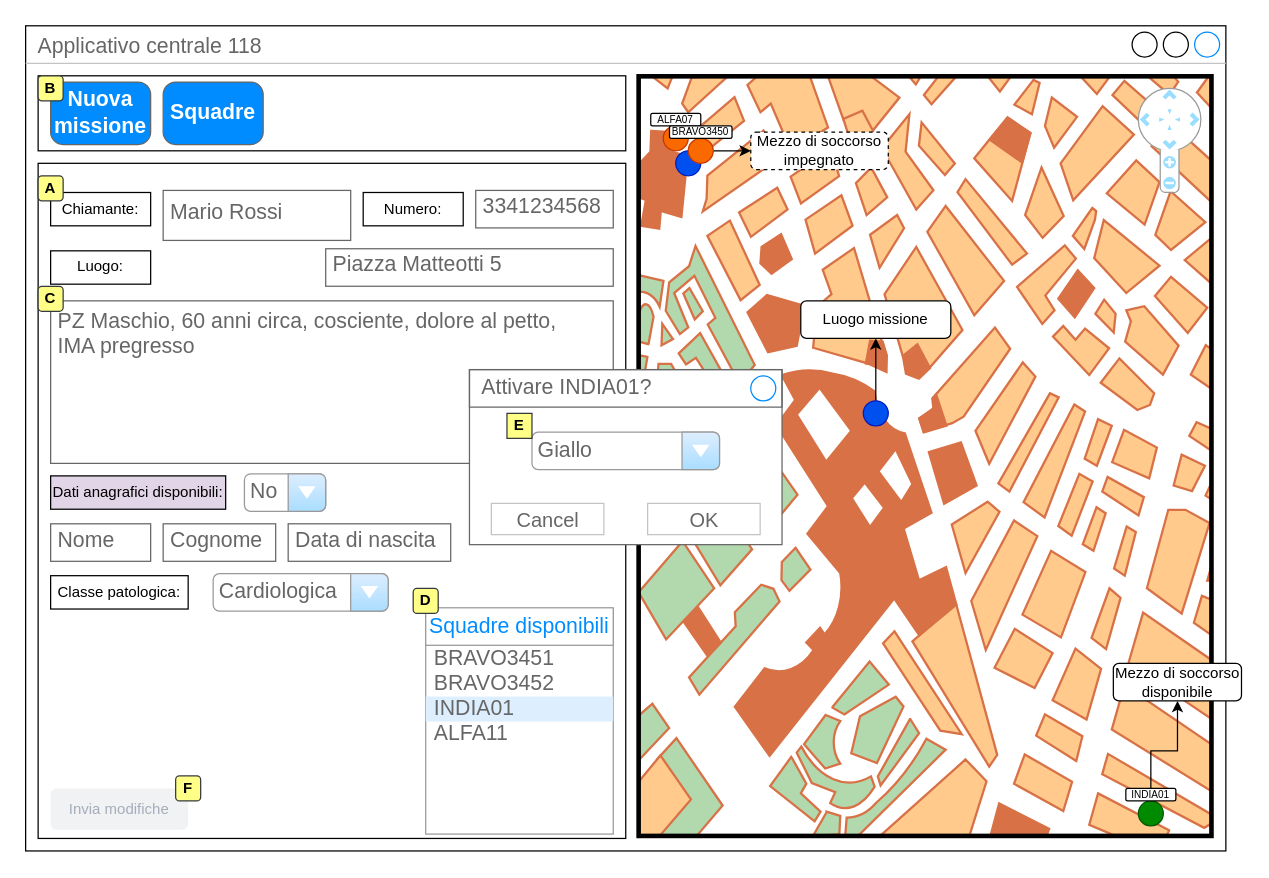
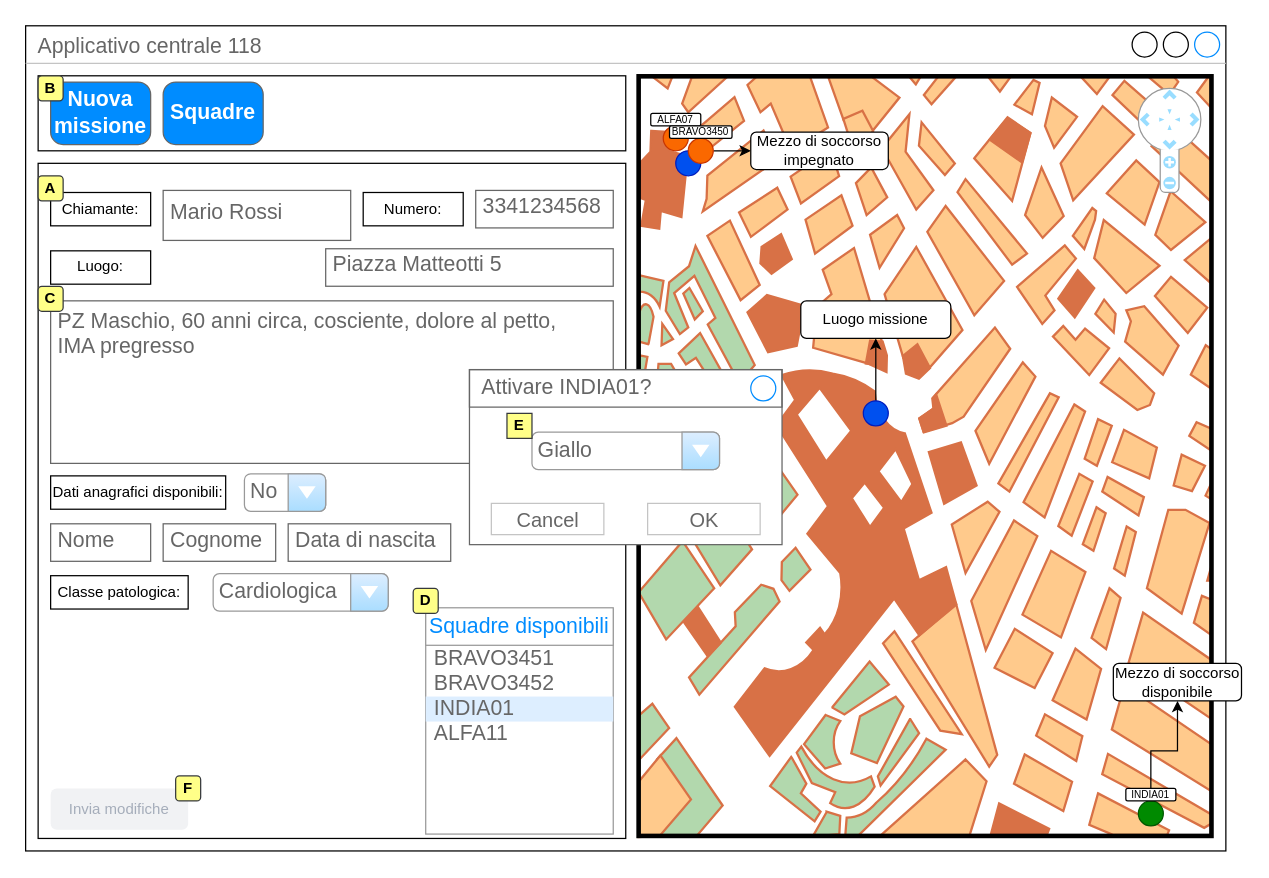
  <mxCell id="0" />
  <mxCell id="1" parent="0" />
  <mxCell id="2" value="Applicativo centrale 118" style="strokeWidth=1;shadow=0;dashed=0;align=center;html=1;shape=mxgraph.mockup.containers.window;align=left;verticalAlign=top;spacingLeft=8;strokeColor2=#008cff;strokeColor3=#c4c4c4;fontColor=#666666;mainText=;fontSize=17;labelBackgroundColor=none;whiteSpace=wrap;" parent="1" vertex="1"><mxGeometry x="20" y="20" width="960" height="660" as="geometry" /></mxCell>
  <mxCell id="3" value="" style="verticalLabelPosition=bottom;shadow=0;dashed=0;align=center;html=1;verticalAlign=top;strokeWidth=1;shape=mxgraph.mockup.misc.map;" parent="1" vertex="1"><mxGeometry x="510" y="60" width="460" height="610" as="geometry" /></mxCell>
  <mxCell id="4" value="" style="verticalLabelPosition=bottom;shadow=0;dashed=0;align=center;html=1;verticalAlign=top;strokeWidth=1;shape=mxgraph.mockup.navigation.mapNavigator;fillColor2=#99ddff;strokeColor2=none;strokeColor3=#ffffff;strokeColor=#999999;" parent="1" vertex="1"><mxGeometry x="910" y="70" width="50" height="83.33" as="geometry" /></mxCell>
  <mxCell id="5" value="" style="edgeStyle=orthogonalEdgeStyle;rounded=0;orthogonalLoop=1;jettySize=auto;html=1;" parent="1" source="6" target="13" edge="1"><mxGeometry relative="1" as="geometry" /></mxCell>
  <mxCell id="6" value="" style="ellipse;whiteSpace=wrap;html=1;aspect=fixed;fillColor=#0050ef;strokeColor=#001DBC;fontColor=#ffffff;" parent="1" vertex="1"><mxGeometry x="690" y="320" width="20" height="20" as="geometry" /></mxCell>
  <mxCell id="7" value="" style="edgeStyle=orthogonalEdgeStyle;rounded=0;orthogonalLoop=1;jettySize=auto;html=1;" parent="1" source="8" target="14" edge="1"><mxGeometry relative="1" as="geometry" /></mxCell>
  <mxCell id="8" value="" style="ellipse;whiteSpace=wrap;html=1;aspect=fixed;fillColor=#008a00;strokeColor=#005700;fontColor=#ffffff;" parent="1" vertex="1"><mxGeometry x="910" y="640" width="20" height="20" as="geometry" /></mxCell>
  <mxCell id="9" value="" style="ellipse;whiteSpace=wrap;html=1;aspect=fixed;fillColor=#0050ef;strokeColor=#001DBC;fontColor=#ffffff;" parent="1" vertex="1"><mxGeometry x="540" y="120" width="20" height="20" as="geometry" /></mxCell>
  <mxCell id="10" value="" style="edgeStyle=orthogonalEdgeStyle;rounded=0;orthogonalLoop=1;jettySize=auto;html=1;" parent="1" source="11" target="15" edge="1"><mxGeometry relative="1" as="geometry" /></mxCell>
  <mxCell id="11" value="" style="ellipse;whiteSpace=wrap;html=1;aspect=fixed;fillColor=#fa6800;strokeColor=#C73500;fontColor=#000000;" parent="1" vertex="1"><mxGeometry x="550" y="110" width="20" height="20" as="geometry" /></mxCell>
  <mxCell id="12" value="" style="ellipse;whiteSpace=wrap;html=1;aspect=fixed;fillColor=#fa6800;strokeColor=#C73500;fontColor=#000000;" parent="1" vertex="1"><mxGeometry x="530" y="100" width="20" height="20" as="geometry" /></mxCell>
  <mxCell id="13" value="Luogo missione" style="rounded=1;whiteSpace=wrap;html=1;" parent="1" vertex="1"><mxGeometry x="640" y="240" width="120" height="30" as="geometry" /></mxCell>
  <mxCell id="14" value="Mezzo di soccorso disponibile" style="rounded=1;whiteSpace=wrap;html=1;" parent="1" vertex="1"><mxGeometry x="890" y="530" width="102.5" height="30" as="geometry" /></mxCell>
- <mxCell id="15" value="Mezzo di soccorso impegnato" style="rounded=1;whiteSpace=wrap;html=1;dashed=1;" parent="1" vertex="1"><mxGeometry x="600" y="105" width="110" height="30" as="geometry" /></mxCell>
+ <mxCell id="15" value="Mezzo di soccorso impegnato" style="rounded=1;whiteSpace=wrap;html=1;" parent="1" vertex="1"><mxGeometry x="600" y="105" width="110" height="30" as="geometry" /></mxCell>
  <mxCell id="16" value="" style="rounded=0;whiteSpace=wrap;html=1;" parent="1" vertex="1"><mxGeometry x="30" y="60" width="470" height="60" as="geometry" /></mxCell>
  <mxCell id="17" value="Nuova missione" style="strokeWidth=1;shadow=0;dashed=0;align=center;html=1;shape=mxgraph.mockup.buttons.button;strokeColor=#666666;fontColor=#ffffff;mainText=;buttonStyle=round;fontSize=17;fontStyle=1;fillColor=#008cff;whiteSpace=wrap;" parent="1" vertex="1"><mxGeometry x="40" y="65" width="80" height="50" as="geometry" /></mxCell>
  <mxCell id="18" value="" style="rounded=0;whiteSpace=wrap;html=1;" parent="1" vertex="1"><mxGeometry x="30" y="130" width="470" height="540" as="geometry" /></mxCell>
  <mxCell id="19" value="Mario Rossi" style="strokeWidth=1;shadow=0;dashed=0;align=center;html=1;shape=mxgraph.mockup.text.textBox;fontColor=#666666;align=left;fontSize=17;spacingLeft=4;spacingTop=-3;whiteSpace=wrap;strokeColor=#666666;mainText=" parent="1" vertex="1"><mxGeometry x="130" y="151.67" width="150" height="40" as="geometry" /></mxCell>
  <mxCell id="20" value="Chiamante:" style="rounded=0;whiteSpace=wrap;html=1;" parent="1" vertex="1"><mxGeometry x="40" y="153.33" width="80" height="26.67" as="geometry" /></mxCell>
  <mxCell id="21" value="Numero:" style="rounded=0;whiteSpace=wrap;html=1;" parent="1" vertex="1"><mxGeometry x="290" y="153.33" width="80" height="26.67" as="geometry" /></mxCell>
  <mxCell id="22" value="3341234568" style="strokeWidth=1;shadow=0;dashed=0;align=center;html=1;shape=mxgraph.mockup.text.textBox;fontColor=#666666;align=left;fontSize=17;spacingLeft=4;spacingTop=-3;whiteSpace=wrap;strokeColor=#666666;mainText=" parent="1" vertex="1"><mxGeometry x="380" y="151.67" width="110" height="30" as="geometry" /></mxCell>
  <mxCell id="23" value="Squadre" style="strokeWidth=1;shadow=0;dashed=0;align=center;html=1;shape=mxgraph.mockup.buttons.button;strokeColor=#666666;fontColor=#ffffff;mainText=;buttonStyle=round;fontSize=17;fontStyle=1;fillColor=#008cff;whiteSpace=wrap;" parent="1" vertex="1"><mxGeometry x="130" y="65" width="80" height="50" as="geometry" /></mxCell>
  <mxCell id="24" value="PZ Maschio, 60 anni circa, cosciente, dolore al petto,&lt;div&gt;IMA pregresso&lt;/div&gt;" style="strokeWidth=1;shadow=0;dashed=0;align=center;html=1;shape=mxgraph.mockup.text.textBox;fontColor=#666666;align=left;fontSize=17;spacingLeft=4;spacingTop=0;whiteSpace=wrap;strokeColor=#666666;mainText=;labelPosition=center;verticalLabelPosition=middle;verticalAlign=top;spacing=2;" parent="1" vertex="1"><mxGeometry x="40" y="240" width="450" height="130" as="geometry" /></mxCell>
  <mxCell id="25" value="ALFA07" style="rounded=1;whiteSpace=wrap;html=1;fontSize=8;" parent="1" vertex="1"><mxGeometry x="520" y="90" width="40" height="10" as="geometry" /></mxCell>
  <mxCell id="26" value="BRAVO3450" style="rounded=1;whiteSpace=wrap;html=1;fontSize=8;" parent="1" vertex="1"><mxGeometry x="535" y="100" width="50" height="10" as="geometry" /></mxCell>
  <mxCell id="27" value="INDIA01" style="rounded=1;whiteSpace=wrap;html=1;fontSize=8;" parent="1" vertex="1"><mxGeometry x="900" y="630" width="40" height="10" as="geometry" /></mxCell>
  <mxCell id="28" value="" style="strokeWidth=1;shadow=0;dashed=0;align=center;html=1;shape=mxgraph.mockup.forms.rrect;rSize=0;strokeColor=#999999;fillColor=#ffffff;" parent="1" vertex="1"><mxGeometry x="340" y="486.5" width="150" height="180" as="geometry" /></mxCell>
  <mxCell id="29" value="Squadre disponibili" style="strokeWidth=1;shadow=0;dashed=0;align=center;html=1;shape=mxgraph.mockup.forms.rrect;rSize=0;strokeColor=#999999;fontColor=#008cff;fontSize=17;fillColor=#ffffff;resizeWidth=1;whiteSpace=wrap;" parent="28" vertex="1"><mxGeometry width="150" height="30" relative="1" as="geometry"><mxPoint y="-1" as="offset" /></mxGeometry></mxCell>
  <mxCell id="30" value="BRAVO3451" style="strokeWidth=1;shadow=0;dashed=0;align=center;html=1;shape=mxgraph.mockup.forms.anchor;fontSize=17;fontColor=#666666;align=left;spacingLeft=5;resizeWidth=1;whiteSpace=wrap;" parent="28" vertex="1"><mxGeometry width="150" height="20" relative="1" as="geometry"><mxPoint y="30" as="offset" /></mxGeometry></mxCell>
  <mxCell id="31" value="BRAVO3452" style="strokeWidth=1;shadow=0;dashed=0;align=center;html=1;shape=mxgraph.mockup.forms.anchor;fontSize=17;fontColor=#666666;align=left;spacingLeft=5;resizeWidth=1;whiteSpace=wrap;" parent="28" vertex="1"><mxGeometry width="150" height="20" relative="1" as="geometry"><mxPoint y="50" as="offset" /></mxGeometry></mxCell>
  <mxCell id="32" value="INDIA01" style="strokeWidth=1;shadow=0;dashed=0;align=center;html=1;shape=mxgraph.mockup.forms.rrect;rSize=0;fontSize=17;fontColor=#666666;align=left;spacingLeft=5;fillColor=#ddeeff;strokeColor=none;resizeWidth=1;whiteSpace=wrap;" parent="28" vertex="1"><mxGeometry width="150" height="20" relative="1" as="geometry"><mxPoint y="70" as="offset" /></mxGeometry></mxCell>
  <mxCell id="33" value="ALFA11" style="strokeWidth=1;shadow=0;dashed=0;align=center;html=1;shape=mxgraph.mockup.forms.anchor;fontSize=17;fontColor=#666666;align=left;spacingLeft=5;resizeWidth=1;whiteSpace=wrap;" parent="28" vertex="1"><mxGeometry width="150" height="20" relative="1" as="geometry"><mxPoint y="90" as="offset" /></mxGeometry></mxCell>
  <mxCell id="34" value="D" style="rounded=1;whiteSpace=wrap;html=1;fillColor=#ffff88;strokeColor=#36393d;fontStyle=1" parent="28" vertex="1"><mxGeometry x="-10" y="-16.5" width="20" height="20" as="geometry" /></mxCell>
  <mxCell id="35" value="" style="strokeWidth=1;shadow=0;dashed=0;align=center;html=1;shape=mxgraph.mockup.containers.rrect;rSize=0;strokeColor=#666666;fontColor=#666666;fontSize=17;verticalAlign=top;whiteSpace=wrap;fillColor=#ffffff;spacingTop=32;" parent="1" vertex="1"><mxGeometry x="375" y="295" width="250" height="140" as="geometry" /></mxCell>
  <mxCell id="36" value="Attivare INDIA01?" style="strokeWidth=1;shadow=0;dashed=0;align=center;html=1;shape=mxgraph.mockup.containers.rrect;rSize=0;fontSize=17;fontColor=#666666;strokeColor=#666666;align=left;spacingLeft=8;fillColor=none;resizeWidth=1;whiteSpace=wrap;" parent="35" vertex="1"><mxGeometry width="250" height="30" relative="1" as="geometry" /></mxCell>
  <mxCell id="37" value="" style="shape=ellipse;strokeColor=#008cff;resizable=0;fillColor=none;html=1;" parent="36" vertex="1"><mxGeometry x="1" y="0.5" width="20" height="20" relative="1" as="geometry"><mxPoint x="-25" y="-10" as="offset" /></mxGeometry></mxCell>
  <mxCell id="38" value="Cancel" style="strokeWidth=1;shadow=0;dashed=0;align=center;html=1;shape=mxgraph.mockup.containers.rrect;rSize=0;fontSize=16;fontColor=#666666;strokeColor=#c4c4c4;whiteSpace=wrap;fillColor=none;" parent="35" vertex="1"><mxGeometry x="0.25" y="1" width="90" height="25" relative="1" as="geometry"><mxPoint x="-45" y="-33" as="offset" /></mxGeometry></mxCell>
  <mxCell id="39" value="OK" style="strokeWidth=1;shadow=0;dashed=0;align=center;html=1;shape=mxgraph.mockup.containers.rrect;rSize=0;fontSize=16;fontColor=#666666;strokeColor=#c4c4c4;whiteSpace=wrap;fillColor=none;" parent="35" vertex="1"><mxGeometry x="0.75" y="1" width="90" height="25" relative="1" as="geometry"><mxPoint x="-45" y="-33" as="offset" /></mxGeometry></mxCell>
  <mxCell id="40" value="Giallo" style="strokeWidth=1;shadow=0;dashed=0;align=center;html=1;shape=mxgraph.mockup.forms.comboBox;strokeColor=#999999;fillColor=#ddeeff;align=left;fillColor2=#aaddff;mainText=;fontColor=#666666;fontSize=17;spacingLeft=3;" parent="35" vertex="1"><mxGeometry x="50" y="50" width="150" height="30" as="geometry" /></mxCell>
  <mxCell id="41" value="E" style="rounded=1;whiteSpace=wrap;html=1;fillColor=#ffff88;strokeColor=#36393d;fontStyle=1;arcSize=0;" parent="35" vertex="1"><mxGeometry x="30" y="35" width="20" height="20" as="geometry" /></mxCell>
  <mxCell id="42" value="Luogo:" style="rounded=0;whiteSpace=wrap;html=1;" parent="1" vertex="1"><mxGeometry x="40" y="200" width="80" height="26.67" as="geometry" /></mxCell>
  <mxCell id="43" value="Piazza Matteotti 5" style="strokeWidth=1;shadow=0;dashed=0;align=center;html=1;shape=mxgraph.mockup.text.textBox;fontColor=#666666;align=left;fontSize=17;spacingLeft=4;spacingTop=-3;whiteSpace=wrap;strokeColor=#666666;mainText=" parent="1" vertex="1"><mxGeometry x="260" y="198.33" width="230" height="30" as="geometry" /></mxCell>
  <mxCell id="44" value="Classe patologica:" style="rounded=0;whiteSpace=wrap;html=1;" parent="1" vertex="1"><mxGeometry x="40" y="459.83" width="110" height="26.67" as="geometry" /></mxCell>
  <mxCell id="45" value="Cardiologica" style="strokeWidth=1;shadow=0;dashed=0;align=center;html=1;shape=mxgraph.mockup.forms.comboBox;strokeColor=#999999;fillColor=#ddeeff;align=left;fillColor2=#aaddff;mainText=;fontColor=#666666;fontSize=17;spacingLeft=3;" parent="1" vertex="1"><mxGeometry x="170" y="458.17" width="140" height="30" as="geometry" /></mxCell>
  <mxCell id="46" value="Invia modifiche" style="rounded=1;align=center;fillColor=#F1F2F4;strokeColor=none;html=1;whiteSpace=wrap;fontColor=#A5ADBA;fontSize=12" parent="1" vertex="1"><mxGeometry x="40" y="630" width="110" height="33" as="geometry" /></mxCell>
- <mxCell id="47" value="Dati anagrafici disponibili:" style="rounded=0;whiteSpace=wrap;html=1;fillColor=#e1d5e7;" parent="1" vertex="1"><mxGeometry x="40" y="380" width="140" height="26.67" as="geometry" /></mxCell>
+ <mxCell id="47" value="Dati anagrafici disponibili:" style="rounded=0;whiteSpace=wrap;html=1;" parent="1" vertex="1"><mxGeometry x="40" y="380" width="140" height="26.67" as="geometry" /></mxCell>
  <mxCell id="48" value="No" style="strokeWidth=1;shadow=0;dashed=0;align=center;html=1;shape=mxgraph.mockup.forms.comboBox;strokeColor=#999999;fillColor=#ddeeff;align=left;fillColor2=#aaddff;mainText=;fontColor=#666666;fontSize=17;spacingLeft=3;" parent="1" vertex="1"><mxGeometry x="195" y="378.33" width="65" height="30" as="geometry" /></mxCell>
  <mxCell id="49" value="Nome" style="strokeWidth=1;shadow=0;dashed=0;align=center;html=1;shape=mxgraph.mockup.text.textBox;fontColor=#666666;align=left;fontSize=17;spacingLeft=4;spacingTop=-3;whiteSpace=wrap;strokeColor=#666666;mainText=" parent="1" vertex="1"><mxGeometry x="40" y="418.33" width="80" height="30" as="geometry" /></mxCell>
  <mxCell id="50" value="Cognome" style="strokeWidth=1;shadow=0;dashed=0;align=center;html=1;shape=mxgraph.mockup.text.textBox;fontColor=#666666;align=left;fontSize=17;spacingLeft=4;spacingTop=-3;whiteSpace=wrap;strokeColor=#666666;mainText=" parent="1" vertex="1"><mxGeometry x="130" y="418.33" width="90" height="30" as="geometry" /></mxCell>
  <mxCell id="51" value="Data di nascita" style="strokeWidth=1;shadow=0;dashed=0;align=center;html=1;shape=mxgraph.mockup.text.textBox;fontColor=#666666;align=left;fontSize=17;spacingLeft=4;spacingTop=-3;whiteSpace=wrap;strokeColor=#666666;mainText=" parent="1" vertex="1"><mxGeometry x="230" y="418.33" width="130" height="30" as="geometry" /></mxCell>
  <mxCell id="52" value="A" style="rounded=1;whiteSpace=wrap;html=1;fillColor=#ffff88;strokeColor=#36393d;fontStyle=1" parent="1" vertex="1"><mxGeometry x="30" y="140" width="20" height="20" as="geometry" /></mxCell>
  <mxCell id="53" value="B" style="rounded=1;whiteSpace=wrap;html=1;fillColor=#ffff88;strokeColor=#36393d;fontStyle=1" parent="1" vertex="1"><mxGeometry x="30" y="60" width="20" height="20" as="geometry" /></mxCell>
  <mxCell id="54" value="C" style="rounded=1;whiteSpace=wrap;html=1;fillColor=#ffff88;strokeColor=#36393d;fontStyle=1" parent="1" vertex="1"><mxGeometry x="30" y="228.33" width="20" height="20" as="geometry" /></mxCell>
  <mxCell id="55" value="F" style="rounded=1;whiteSpace=wrap;html=1;fillColor=#ffff88;strokeColor=#36393d;fontStyle=1" parent="1" vertex="1"><mxGeometry x="140" y="620" width="20" height="20" as="geometry" /></mxCell>
